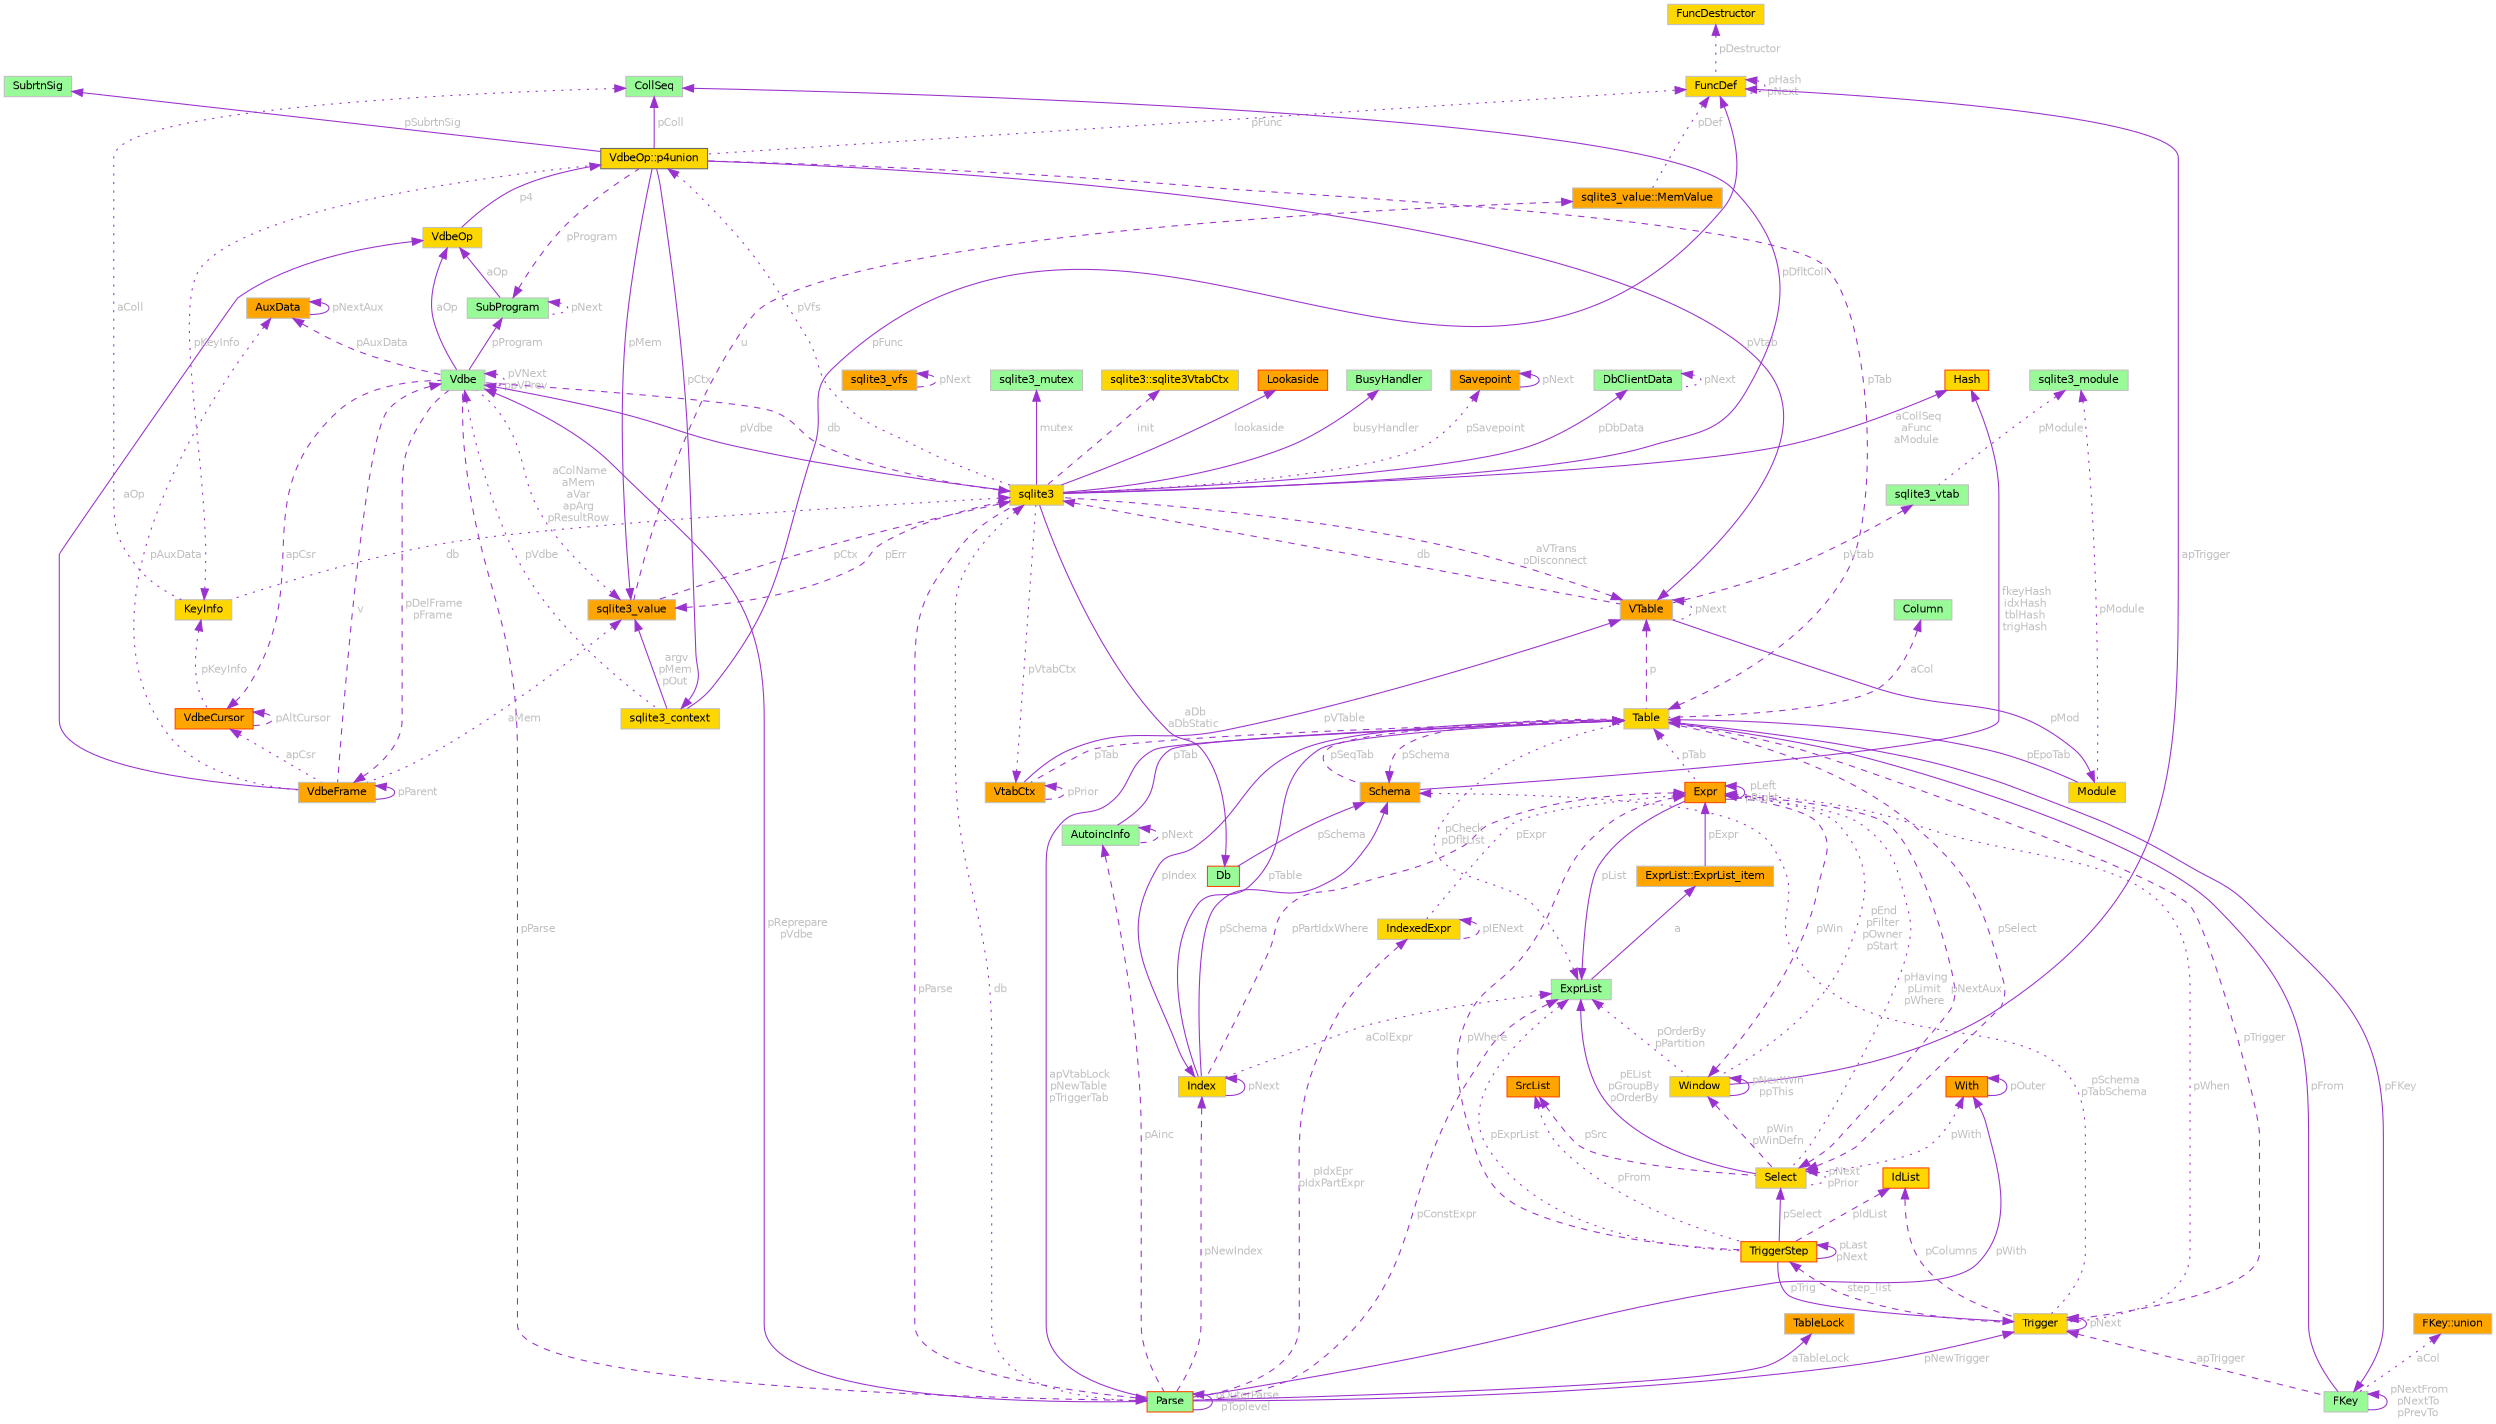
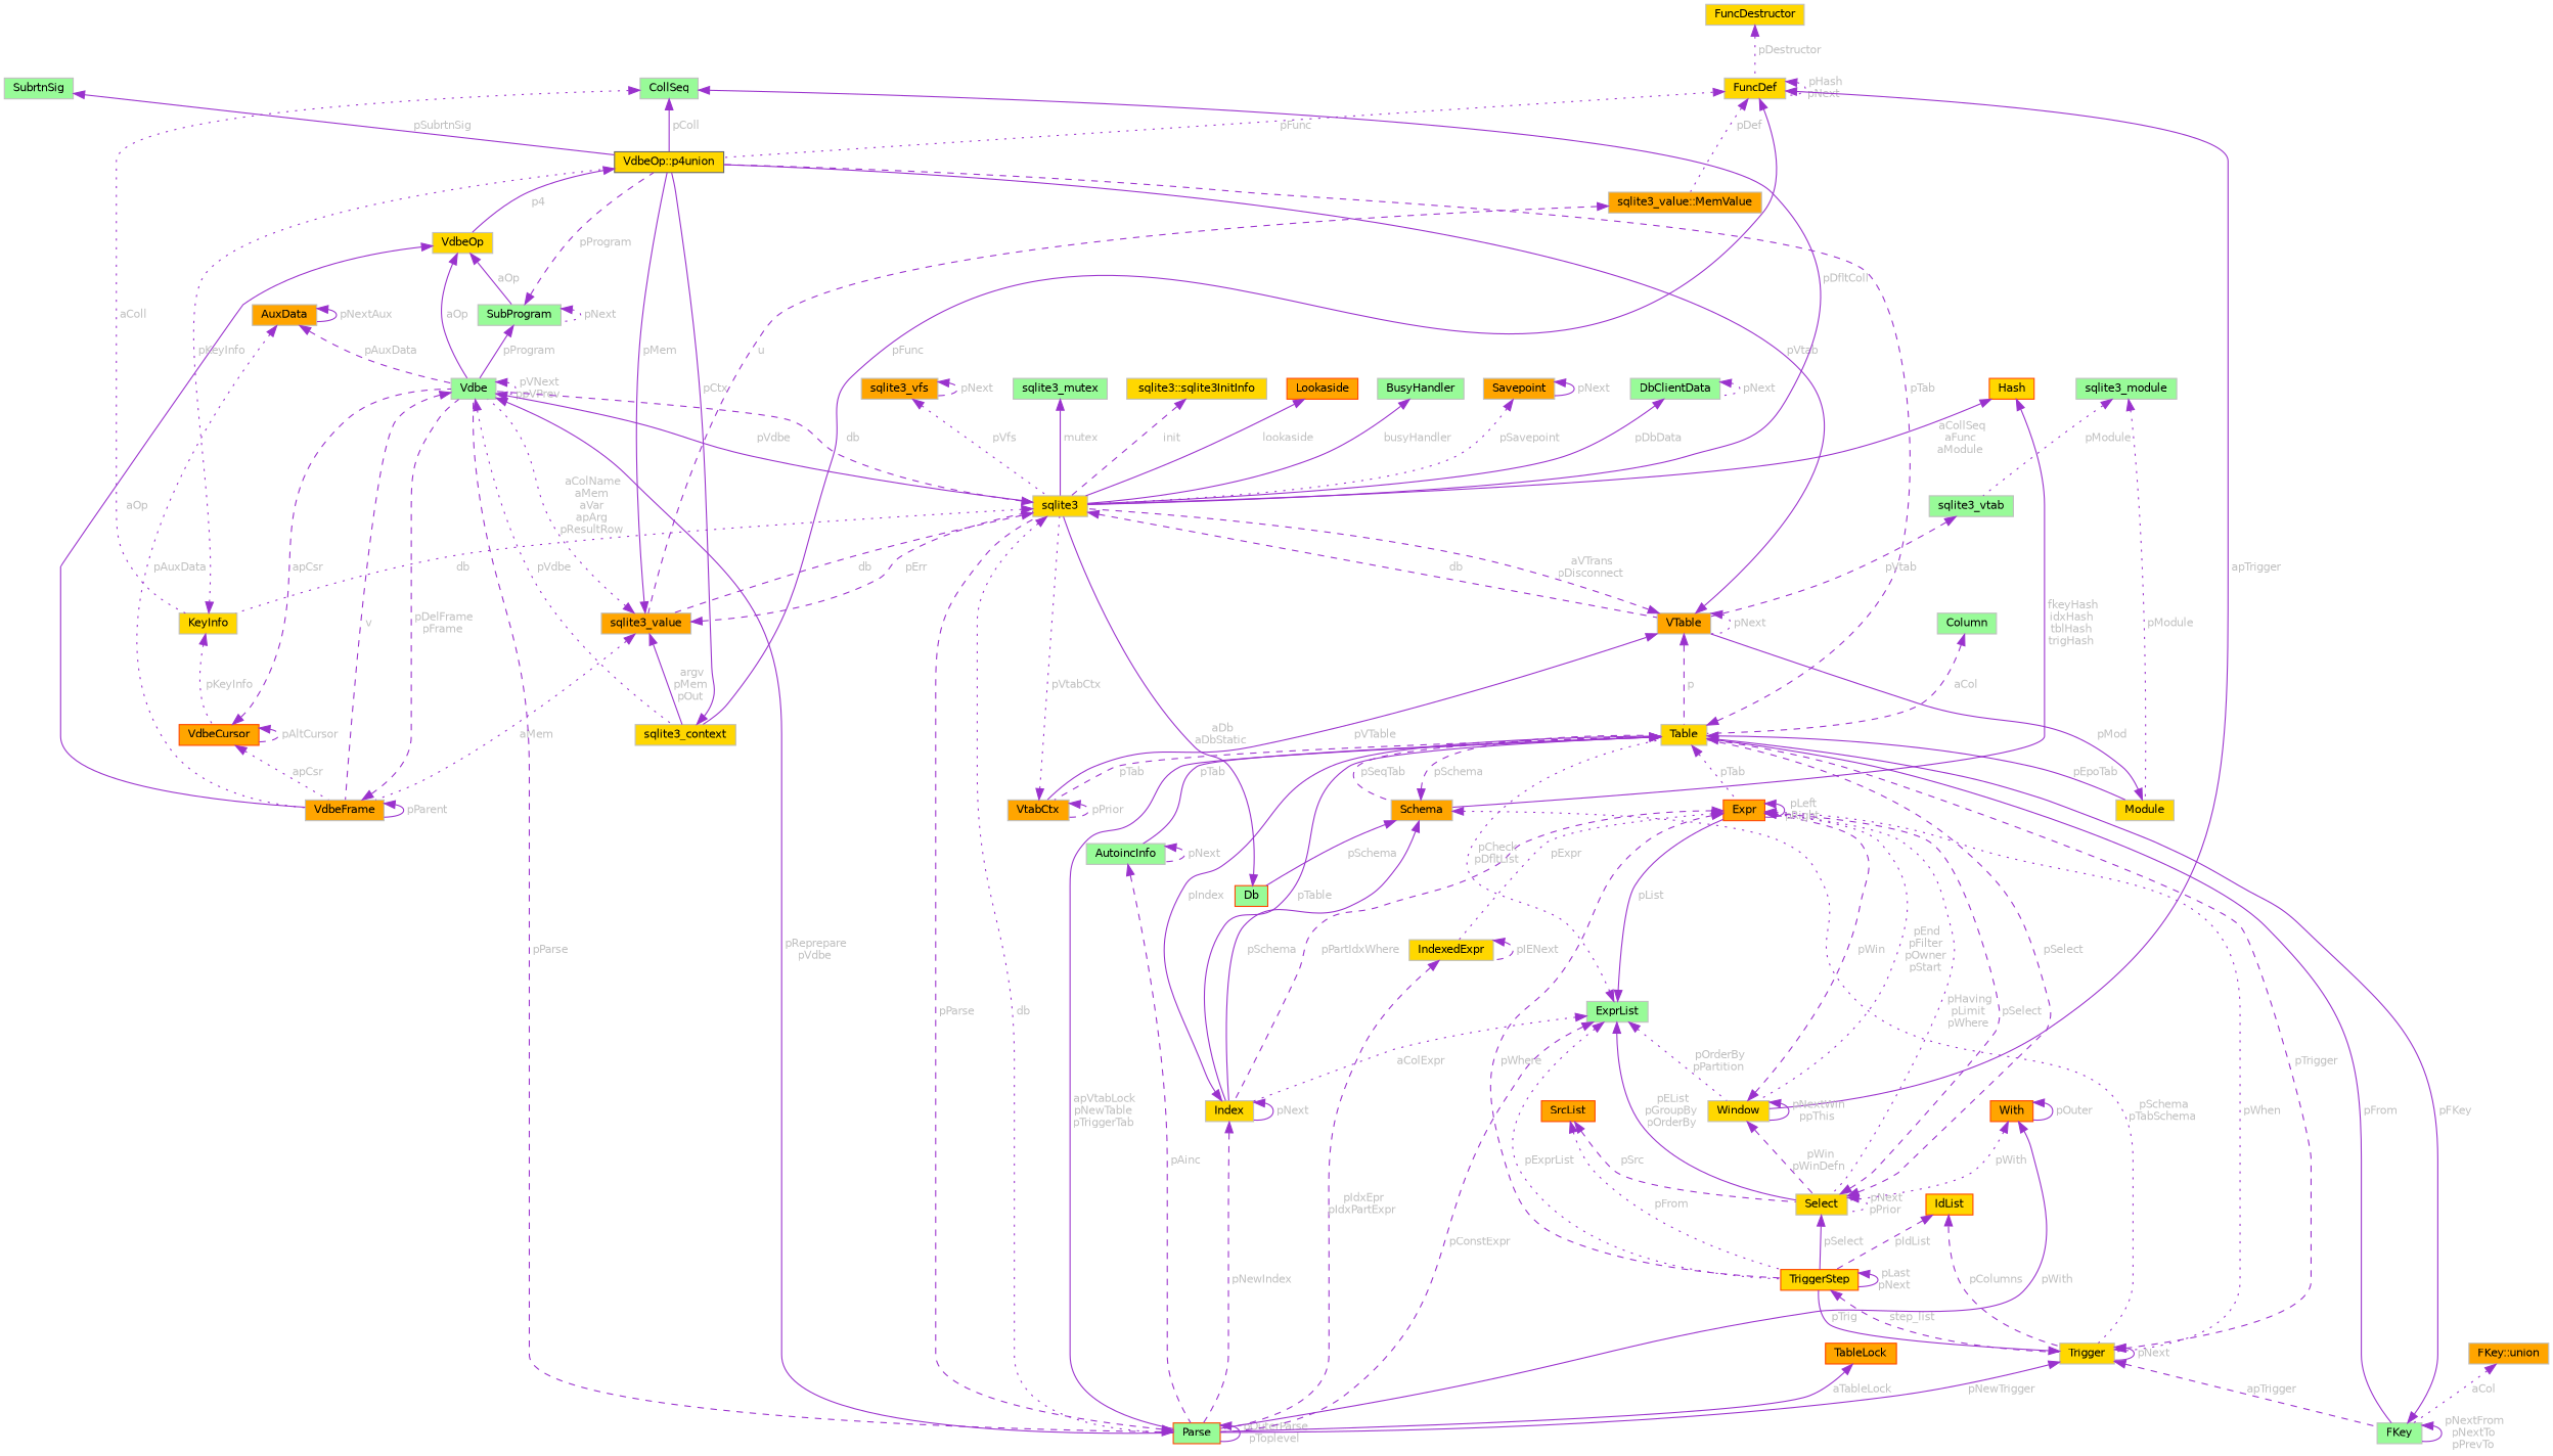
  digraph {
    node [color=grey75 fillcolor=gold fontname=Helvetica fontsize=10 shape=box style=filled]
    edge [color=darkorchid3 dir=back fontcolor=grey fontname=Helvetica fontsize=10 labelfontname=Helvetica labelfontsize=10 style=solid]
    n1 [color=gray40 fontcolor=black height=0.2 label="VdbeOp::p4union" width=0.4]
    n2 [height=0.2 label=VdbeOp width=0.4]
    n3 [fillcolor=palegreen height=0.2 label=Vdbe width=0.4]
    n4 [fillcolor=orange height=0.2 label=VdbeFrame width=0.4]
    n5 [fillcolor=palegreen height=0.2 label=SubProgram width=0.4]
    n6 [height=0.2 label=FuncDef width=0.4]
    n7 [height=0.2 label=sqlite3_context width=0.4]
    n8 [fillcolor=orange height=0.2 label="sqlite3_value::MemValue" width=0.4]
    n9 [height=0.2 label=Window width=0.4]
    n10 [fillcolor=orange height=0.2 label=sqlite3_value width=0.4]
    n11 [color=orangered fillcolor=orange height=0.2 label=Expr width=0.4]
    n12 [height=0.2 label=Select width=0.4]
    n13 [height=0.2 label=FuncDestructor width=0.4]
    n14 [height=0.2 label=sqlite3 width=0.4]
    n15 [color=orangered fillcolor=palegreen height=0.2 label=Parse width=0.4]
    n16 [fillcolor=orange height=0.2 label=VTable width=0.4]
    n17 [height=0.2 label=KeyInfo width=0.4]
    n18 [height=0.2 label=Table width=0.4]
    n19 [fillcolor=orange height=0.2 label=VtabCtx width=0.4]
    n20 [color=orangered fillcolor=orange height=0.2 label=VdbeCursor width=0.4]
    n21 [fillcolor=orange height=0.2 label=sqlite3_vfs width=0.4]
    n22 [fillcolor=palegreen height=0.2 label=ExprList width=0.4]
    n23 [height=0.2 label=Index width=0.4]
    n24 [color=orangered height=0.2 label=TriggerStep width=0.4]
-   n25 [fillcolor=orange height=0.2 label="ExprList::ExprList_item" width=0.4]
    n26 [height=0.2 label=Trigger width=0.4]
    n27 [height=0.2 label=IndexedExpr width=0.4]
    n28 [fillcolor=orange height=0.2 label=Schema width=0.4]
    n29 [fillcolor=palegreen height=0.2 label=FKey width=0.4]
    n30 [height=0.2 label=Module width=0.4]
    n31 [fillcolor=palegreen height=0.2 label=AutoincInfo width=0.4]
    n32 [color=orangered fillcolor=orange height=0.2 label=SrcList width=0.4]
    n33 [color=orangered fillcolor=orange height=0.2 label=With width=0.4]
    n34 [color=orangered fillcolor=palegreen height=0.2 label=Db width=0.4]
    n35 [fillcolor=palegreen height=0.2 label=Column width=0.4]
    n36 [color=orangered height=0.2 label=Hash width=0.4]
    n37 [color=orangered height=0.2 label=IdList width=0.4]
    n38 [fillcolor=orange height=0.2 label="FKey::union" width=0.4]
    n39 [fillcolor=palegreen height=0.2 label=sqlite3_module width=0.4]
    n40 [fillcolor=palegreen height=0.2 label=sqlite3_vtab width=0.4]
-   n41 [fillcolor=orange height=0.2 label=TableLock width=0.4]
+   n41 [color=orangered fillcolor=orange height=0.2 label=TableLock width=0.4]
    n42 [fillcolor=palegreen height=0.2 label=CollSeq width=0.4]
    n43 [fillcolor=orange height=0.2 label=AuxData width=0.4]
    n44 [fillcolor=palegreen height=0.2 label=sqlite3_mutex width=0.4]
-   n45 [height=0.2 label="sqlite3::sqlite3VtabCtx" width=0.4]
+   n45 [height=0.2 label="sqlite3::sqlite3InitInfo" width=0.4]
    n46 [color=orangered fillcolor=orange height=0.2 label=Lookaside width=0.4]
    n47 [fillcolor=palegreen height=0.2 label=BusyHandler width=0.4]
    n48 [fillcolor=orange height=0.2 label=Savepoint width=0.4]
    n49 [fillcolor=palegreen height=0.2 label=DbClientData width=0.4]
    n50 [fillcolor=palegreen height=0.2 label=SubrtnSig width=0.4]
    n1 -> n2 [label=" p4"]
    n2 -> n3 [label=" aOp"]
    n2 -> n4 [label=" aOp"]
    n2 -> n5 [label=" aOp"]
    n3 -> n3 [label=" pVNext\nppVPrev" style=dotted]
    n3 -> n4 [label=" v" style=dashed]
    n3 -> n7 [label=" pVdbe" style=dotted]
    n3 -> n14 [label=" pVdbe"]
    n3 -> n15 [label=" pReprepare\npVdbe"]
    n4 -> n3 [label=" pDelFrame\npFrame" style=dashed]
    n4 -> n4 [label=" pParent"]
    n5 -> n1 [label=" pProgram" style=dashed]
    n5 -> n3 [label=" pProgram"]
    n5 -> n5 [label=" pNext" style=dotted]
    n6 -> n1 [label=" pFunc" style=dotted]
    n6 -> n6 [label=" pHash\npNext" style=dotted]
    n6 -> n7 [label=" pFunc"]
    n6 -> n8 [label=" pDef" style=dotted]
    n6 -> n9 [label=" apTrigger"]
    n7 -> n1 [label=" pCtx"]
    n8 -> n10 [label=" u" style=dashed]
    n9 -> n9 [label=" pNextWin\nppThis"]
    n9 -> n11 [label=" pWin" style=dashed]
    n9 -> n12 [label=" pWin\npWinDefn" style=dashed]
    n10 -> n1 [label=" pMem"]
    n10 -> n3 [label=" aColName\naMem\naVar\napArg\npResultRow" style=dotted]
    n10 -> n4 [label=" aMem" style=dotted]
    n10 -> n7 [label=" argv\npMem\npOut"]
    n10 -> n14 [label=" pErr" style=dashed]
    n11 -> n9 [label=" pEnd\npFilter\npOwner\npStart" style=dotted]
    n11 -> n11 [label=" pLeft\npRight"]
    n11 -> n12 [label=" pHaving\npLimit\npWhere" style=dotted]
    n11 -> n23 [label=" pPartIdxWhere" style=dashed]
    n11 -> n24 [label=" pWhere" style=dashed]
-   n11 -> n25 [label=" pExpr"]
    n11 -> n26 [label=" pWhen" style=dotted]
    n11 -> n27 [label=" pExpr" style=dotted]
-   n12 -> n11 [label=" pNextAux" style=dashed]
+   n12 -> n11 [label=" pSelect" style=dashed]
    n12 -> n12 [label=" pNext\npPrior" style=dotted]
    n12 -> n18 [label=" pSelect" style=dashed]
    n12 -> n24 [label=" pSelect"]
    n13 -> n6 [label=" pDestructor" style=dotted]
    n14 -> n3 [label=" db" style=dashed]
-   n14 -> n10 [label=" pCtx" style=dashed]
+   n14 -> n10 [label=" db" style=dashed]
    n14 -> n15 [label=" db" style=dotted]
    n14 -> n16 [label=" db" style=dashed]
    n14 -> n17 [label=" db" style=dotted]
    n15 -> n3 [label=" pParse" style=dashed]
    n15 -> n14 [label=" pParse" style=dashed]
    n15 -> n15 [label=" pOuterParse\npToplevel"]
    n16 -> n1 [label=" pVtab"]
    n16 -> n14 [label=" aVTrans\npDisconnect" style=dashed]
    n16 -> n16 [label=" pNext" style=dotted]
    n16 -> n18 [label=" p" style=dashed]
    n16 -> n19 [label=" pVTable"]
    n17 -> n1 [label=" pKeyInfo" style=dotted]
    n17 -> n20 [label=" pKeyInfo" style=dotted]
    n18 -> n1 [label=" pTab" style=dashed]
    n18 -> n11 [label=" pTab" style=dotted]
    n18 -> n15 [label=" apVtabLock\npNewTable\npTriggerTab"]
    n18 -> n19 [label=" pTab" style=dashed]
    n18 -> n23 [label=" pTable"]
    n18 -> n28 [label=" pSeqTab" style=dashed]
    n18 -> n29 [label=" pFrom"]
    n18 -> n30 [label=" pEpoTab"]
    n18 -> n31 [label=" pTab"]
    n19 -> n14 [label=" pVtabCtx" style=dotted]
    n19 -> n19 [label=" pPrior" style=dashed]
    n20 -> n3 [label=" apCsr" style=dashed]
    n20 -> n4 [label=" apCsr" style=dotted]
    n20 -> n20 [label=" pAltCursor" style=dashed]
-   n1 -> n14 [label=" pVfs" style=dotted]
+   n21 -> n14 [label=" pVfs" style=dotted]
    n21 -> n21 [label=" pNext" style=dashed]
    n22 -> n9 [label=" pOrderBy\npPartition" style=dotted]
    n22 -> n11 [label=" pList"]
    n22 -> n12 [label=" pEList\npGroupBy\npOrderBy"]
    n22 -> n15 [label=" pConstExpr" style=dashed]
    n22 -> n18 [label=" pCheck\npDfltList" style=dotted]
    n22 -> n23 [label=" aColExpr" style=dotted]
    n22 -> n24 [label=" pExprList" style=dotted]
    n23 -> n15 [label=" pNewIndex" style=dashed]
    n23 -> n18 [label=" pIndex"]
    n23 -> n23 [label=" pNext"]
    n24 -> n24 [label=" pLast\npNext"]
    n24 -> n26 [label=" step_list" style=dashed]
-   n25 -> n22 [label=" a"]
    n26 -> n15 [label=" pNewTrigger"]
    n26 -> n18 [label=" pTrigger" style=dashed]
    n26 -> n24 [label=" pTrig"]
    n26 -> n26 [label=" pNext"]
    n26 -> n29 [label=" apTrigger" style=dashed]
    n27 -> n15 [label=" pIdxEpr\npIdxPartExpr" style=dashed]
    n27 -> n27 [label=" pIENext" style=dashed]
    n28 -> n18 [label=" pSchema" style=dashed]
    n28 -> n23 [label=" pSchema"]
    n28 -> n26 [label=" pSchema\npTabSchema" style=dotted]
    n28 -> n34 [label=" pSchema"]
    n29 -> n18 [label=" pFKey"]
    n29 -> n29 [label=" pNextFrom\npNextTo\npPrevTo"]
    n30 -> n16 [label=" pMod"]
    n31 -> n15 [label=" pAinc" style=dashed]
    n31 -> n31 [label=" pNext" style=dashed]
    n32 -> n12 [label=" pSrc" style=dashed]
    n32 -> n24 [label=" pFrom" style=dotted]
    n33 -> n12 [label=" pWith" style=dotted]
    n33 -> n15 [label=" pWith"]
    n33 -> n33 [label=" pOuter"]
    n34 -> n14 [label=" aDb\naDbStatic"]
    n35 -> n18 [label=" aCol" style=dashed]
    n36 -> n14 [label=" aCollSeq\naFunc\naModule"]
    n36 -> n28 [label=" fkeyHash\nidxHash\ntblHash\ntrigHash"]
    n37 -> n24 [label=" pIdList" style=dashed]
    n37 -> n26 [label=" pColumns" style=dashed]
    n38 -> n29 [label=" aCol" style=dotted]
    n39 -> n30 [label=" pModule" style=dotted]
    n39 -> n40 [label=" pModule" style=dotted]
    n40 -> n16 [label=" pVtab" style=dashed]
    n41 -> n15 [label=" aTableLock"]
    n42 -> n1 [label=" pColl"]
    n42 -> n14 [label=" pDfltColl"]
    n42 -> n17 [label=" aColl" style=dotted]
    n43 -> n3 [label=" pAuxData" style=dashed]
    n43 -> n4 [label=" pAuxData" style=dotted]
    n43 -> n43 [label=" pNextAux"]
    n44 -> n14 [label=" mutex"]
    n45 -> n14 [label=" init" style=dashed]
    n46 -> n14 [label=" lookaside"]
    n47 -> n14 [label=" busyHandler"]
    n48 -> n14 [label=" pSavepoint" style=dotted]
    n48 -> n48 [label=" pNext"]
    n49 -> n14 [label=" pDbData"]
    n49 -> n49 [label=" pNext" style=dotted]
    n50 -> n1 [label=" pSubrtnSig"]
  }
